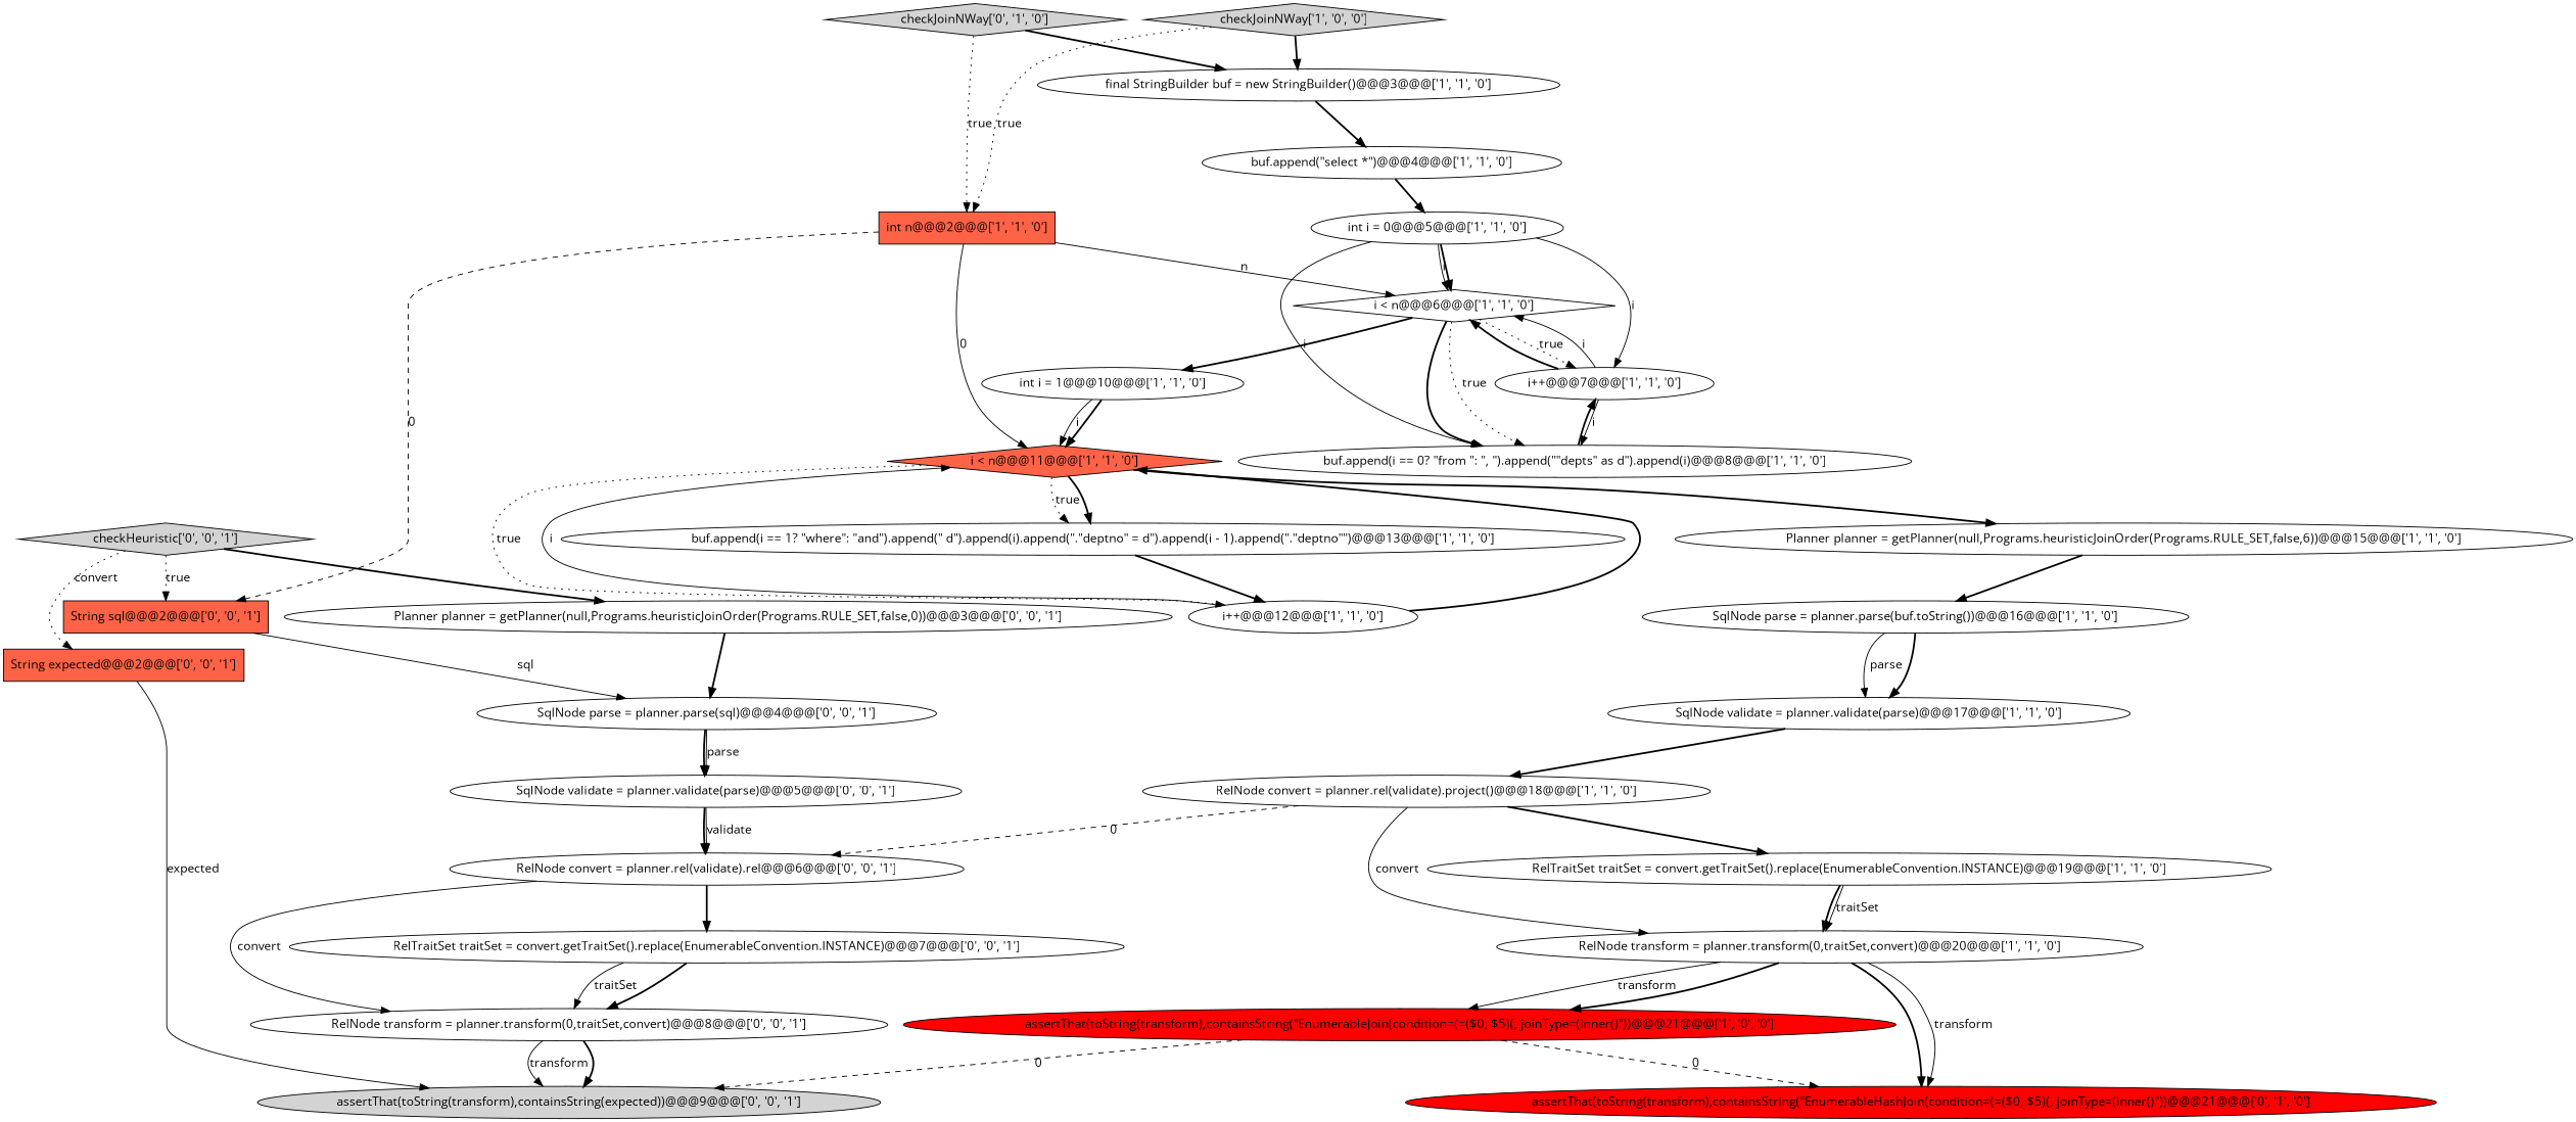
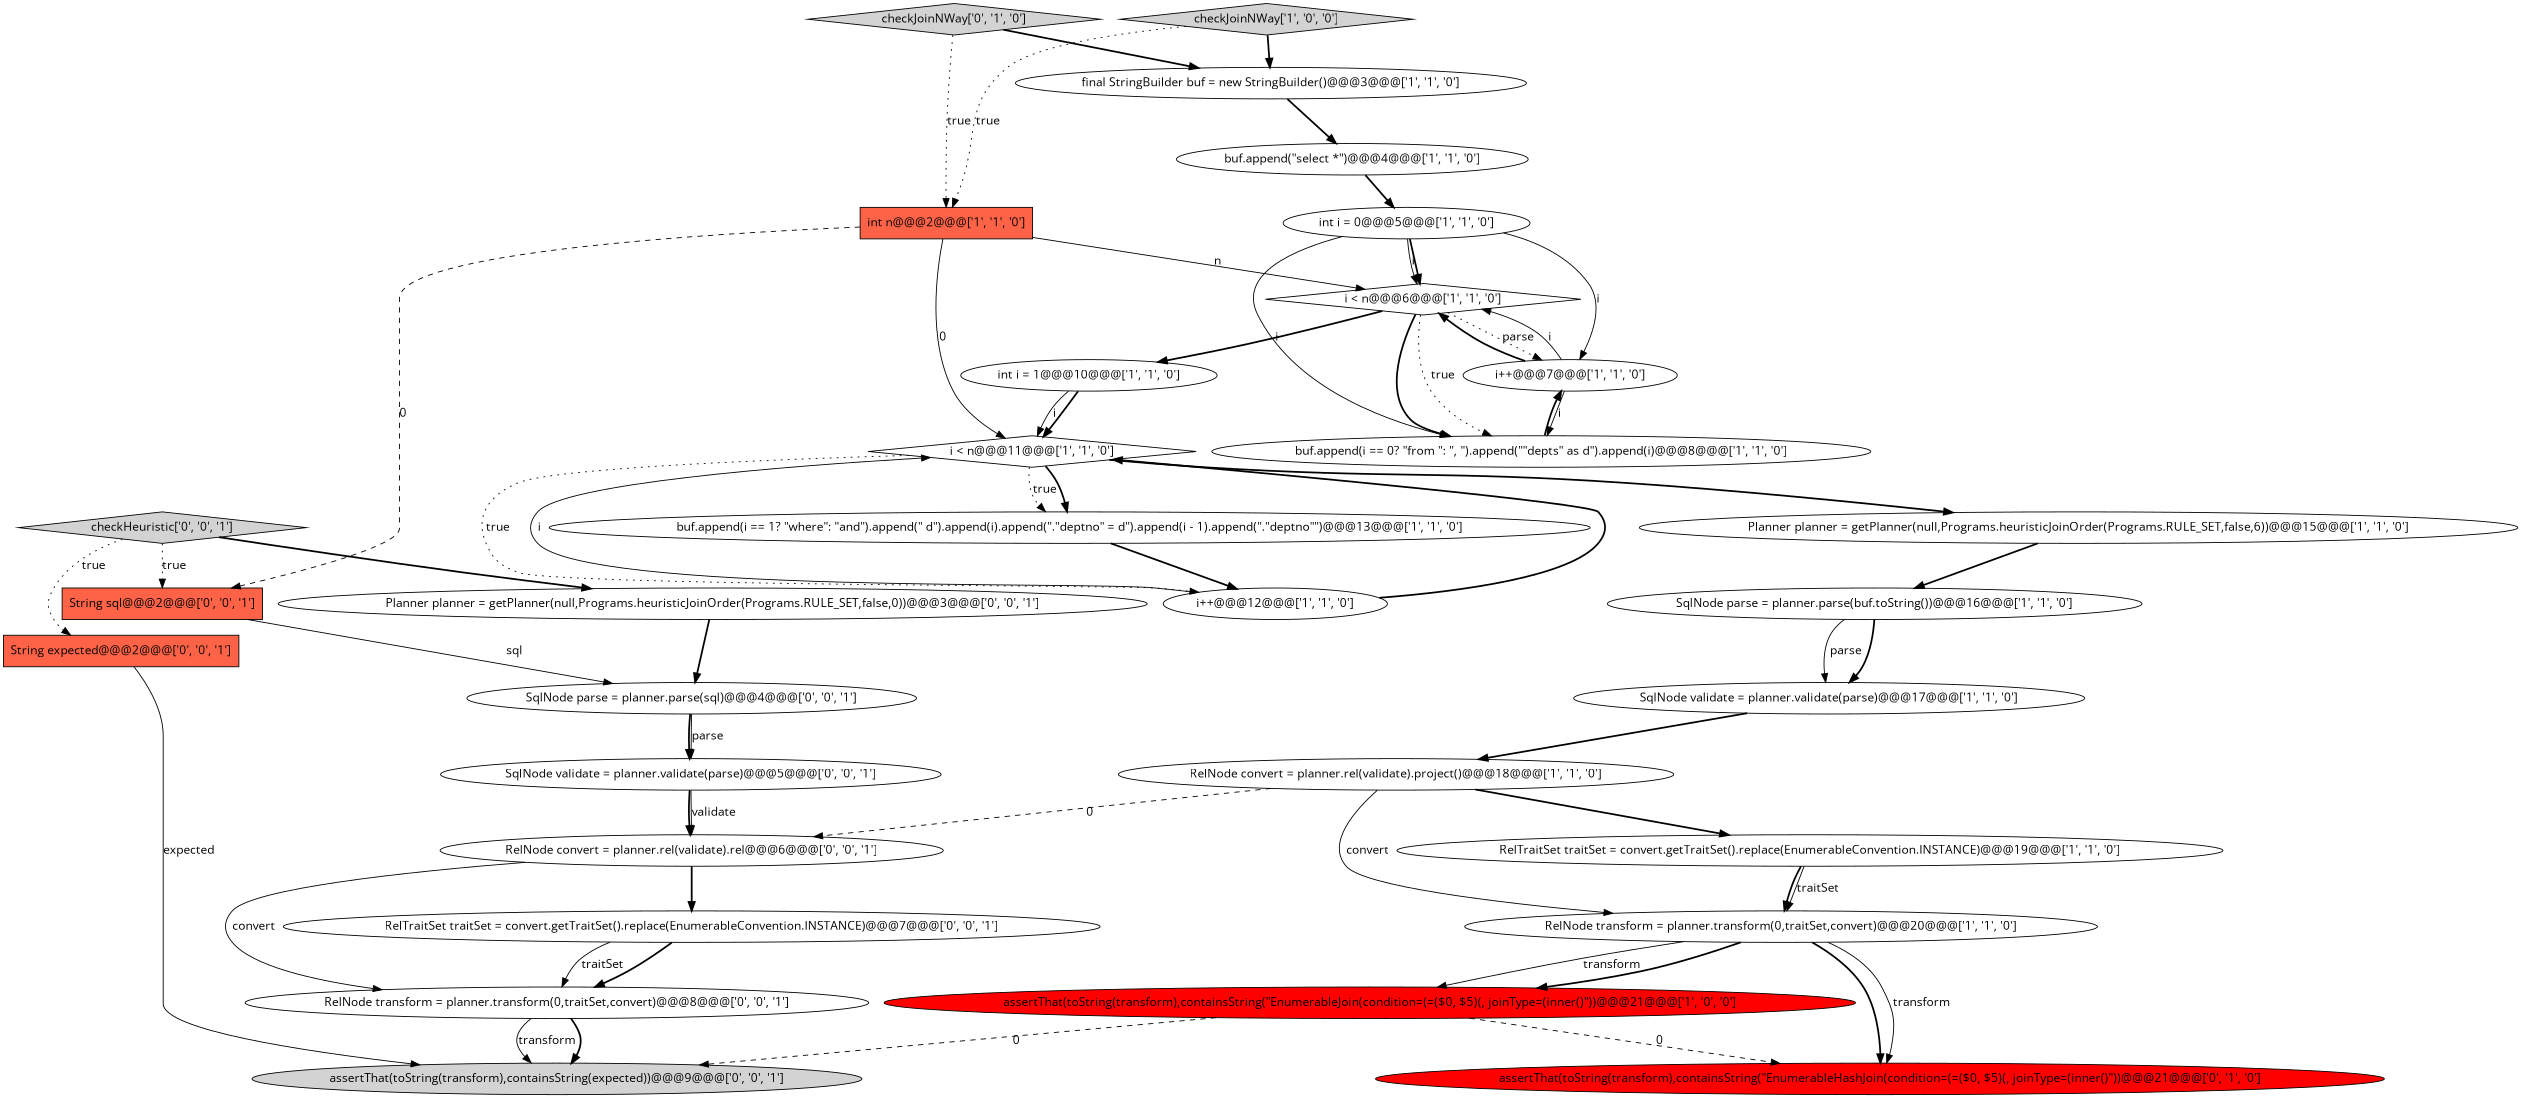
  digraph {
    fontname="Open Sans"
    node [fillcolor=white fontname="Open Sans" shape=ellipse style=filled]
    edge [fontname="Open Sans" style=bold]
    n1 [fillcolor=red label="assertThat(toString(transform),containsString(\"EnumerableJoin(condition=(=($0, $5)(, joinType=(inner()\"))@@@21@@@['1', '0', '0']"]
    n2 [fillcolor=red label="assertThat(toString(transform),containsString(\"EnumerableHashJoin(condition=(=($0, $5)(, joinType=(inner()\"))@@@21@@@['0', '1', '0']"]
    n3 [fillcolor=lightgray label="assertThat(toString(transform),containsString(expected))@@@9@@@['0', '0', '1']"]
    n4 [label="RelNode transform = planner.transform(0,traitSet,convert)@@@20@@@['1', '1', '0']"]
    n5 [fillcolor=lightgray label="checkJoinNWay['0', '1', '0']" shape=diamond]
    n6 [fillcolor=tomato label="int n@@@2@@@['1', '1', '0']" shape=box]
    n7 [label="final StringBuilder buf = new StringBuilder()@@@3@@@['1', '1', '0']"]
    n8 [fillcolor=tomato label="String sql@@@2@@@['0', '0', '1']" shape=box]
-   n9 [fillcolor=tomato label="i < n@@@11@@@['1', '1', '0']" shape=diamond]
+   n9 [label="i < n@@@11@@@['1', '1', '0']" shape=diamond]
    n10 [label="i < n@@@6@@@['1', '1', '0']" shape=diamond]
    n11 [label="buf.append(\"select *\")@@@4@@@['1', '1', '0']"]
    n12 [label="buf.append(i == 1? \"where\": \"and\").append(\" d\").append(i).append(\".\"deptno\" = d\").append(i - 1).append(\".\"deptno\"\")@@@13@@@['1', '1', '0']"]
    n13 [label="i++@@@12@@@['1', '1', '0']"]
    n14 [label="SqlNode parse = planner.parse(sql)@@@4@@@['0', '0', '1']"]
    n15 [label="SqlNode validate = planner.validate(parse)@@@5@@@['0', '0', '1']"]
    n16 [label="Planner planner = getPlanner(null,Programs.heuristicJoinOrder(Programs.RULE_SET,false,6))@@@15@@@['1', '1', '0']"]
    n17 [label="SqlNode parse = planner.parse(buf.toString())@@@16@@@['1', '1', '0']"]
    n18 [label="RelNode transform = planner.transform(0,traitSet,convert)@@@8@@@['0', '0', '1']"]
    n19 [label="Planner planner = getPlanner(null,Programs.heuristicJoinOrder(Programs.RULE_SET,false,0))@@@3@@@['0', '0', '1']"]
    n20 [label="RelNode convert = planner.rel(validate).rel@@@6@@@['0', '0', '1']"]
    n21 [label="RelTraitSet traitSet = convert.getTraitSet().replace(EnumerableConvention.INSTANCE)@@@7@@@['0', '0', '1']"]
    n22 [label="SqlNode validate = planner.validate(parse)@@@17@@@['1', '1', '0']"]
    n23 [label="RelNode convert = planner.rel(validate).project()@@@18@@@['1', '1', '0']"]
    n24 [label="i++@@@7@@@['1', '1', '0']"]
    n25 [label="buf.append(i == 0? \"from \": \", \").append(\"\"depts\" as d\").append(i)@@@8@@@['1', '1', '0']"]
    n26 [label="int i = 1@@@10@@@['1', '1', '0']"]
    n27 [label="int i = 0@@@5@@@['1', '1', '0']"]
    n28 [label="RelTraitSet traitSet = convert.getTraitSet().replace(EnumerableConvention.INSTANCE)@@@19@@@['1', '1', '0']"]
    n29 [fillcolor=lightgray label="checkJoinNWay['1', '0', '0']" shape=diamond]
    n30 [fillcolor=tomato label="String expected@@@2@@@['0', '0', '1']" shape=box]
    n31 [fillcolor=lightgray label="checkHeuristic['0', '0', '1']" shape=diamond]
    n1 -> n2 [label=0 style=dashed]
    n1 -> n3 [label=0 style=dashed]
    n4 -> n1 [label=transform style=solid]
    n4 -> n1
    n4 -> n2
    n4 -> n2 [label=transform style=solid]
    n5 -> n6 [label=true style=dotted]
    n5 -> n7
    n6 -> n8 [label=0 style=dashed]
    n6 -> n9 [label=0 style=solid]
    n6 -> n10 [label=n style=solid]
    n7 -> n11
    n8 -> n14 [label=sql style=solid]
    n9 -> n12 [label=true style=dotted]
    n9 -> n12
    n9 -> n13 [label=true style=dotted]
    n9 -> n16
-   n10 -> n24 [label=true style=dotted]
+   n10 -> n24 [label=parse style=dotted]
    n10 -> n25
    n10 -> n25 [label=true style=dotted]
    n10 -> n26
    n11 -> n27
    n12 -> n13
    n13 -> n9 [label=i style=solid]
    n13 -> n9
    n14 -> n15 [label=parse style=solid]
    n14 -> n15
    n15 -> n20 [label=validate style=solid]
    n15 -> n20
    n16 -> n17
    n17 -> n22 [label=parse style=solid]
    n17 -> n22
    n18 -> n3
    n18 -> n3 [label=transform style=solid]
    n19 -> n14
    n20 -> n18 [label=convert style=solid]
    n20 -> n21
    n21 -> n18
    n21 -> n18 [label=traitSet style=solid]
    n22 -> n23
    n23 -> n4 [label=convert style=solid]
    n23 -> n20 [label=0 style=dashed]
    n23 -> n28
    n24 -> n10 [label=i style=solid]
    n24 -> n10
    n24 -> n25 [label=i style=solid]
    n25 -> n24
    n26 -> n9 [label=i style=solid]
    n26 -> n9
    n27 -> n10 [label=i style=solid]
    n27 -> n10
    n27 -> n24 [label=i style=solid]
    n27 -> n25 [label=i style=solid]
    n28 -> n4
    n28 -> n4 [label=traitSet style=solid]
    n29 -> n6 [label=true style=dotted]
    n29 -> n7
    n30 -> n3 [label=expected style=solid]
    n31 -> n8 [label=true style=dotted]
    n31 -> n19
-   n31 -> n30 [label=convert style=dotted]
+   n31 -> n30 [label=true style=dotted]
  }
